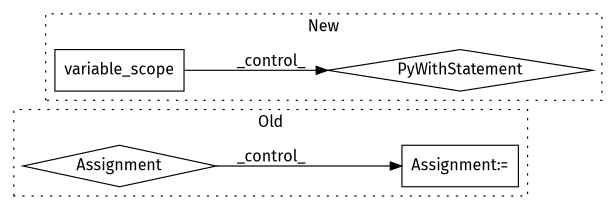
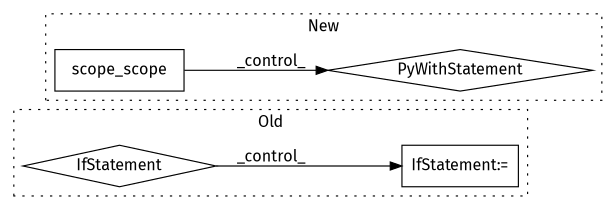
  digraph {
    fontname="Fira Sans"
    rankdir=LR
    node [fontname="Fira Sans" shape=diamond]
    edge [fontname="Fira Sans"]
-   n1 [a=25 l="4,2" label=Assignment s="5906,5932"]
-   n2 [a=7 l=1 label="Assignment:=" s=6549 shape=box]
-   n3 [a=32 l="15,1" label=variable_scope s="5826,5845" shape=box]
+   n1 [a=25 l="4,2" label=IfStatement s="5906,5932"]
+   n2 [a=7 l=1 label="IfStatement:=" s=6549 shape=box]
+   n3 [a=32 l="15,1" label=scope_scope s="5826,5845" shape=box]
    n4 [a=104 l="10,2" label=PyWithStatement s="5813,5846"]
    subgraph cluster_1 {
      label=Old
      style=dotted
      n1
      n2
    }
    subgraph cluster_2 {
      label=New
      style=dotted
      n3
      n4
    }
    n1 -> n2 [label=_control_]
    n3 -> n4 [label=_control_]
  }
